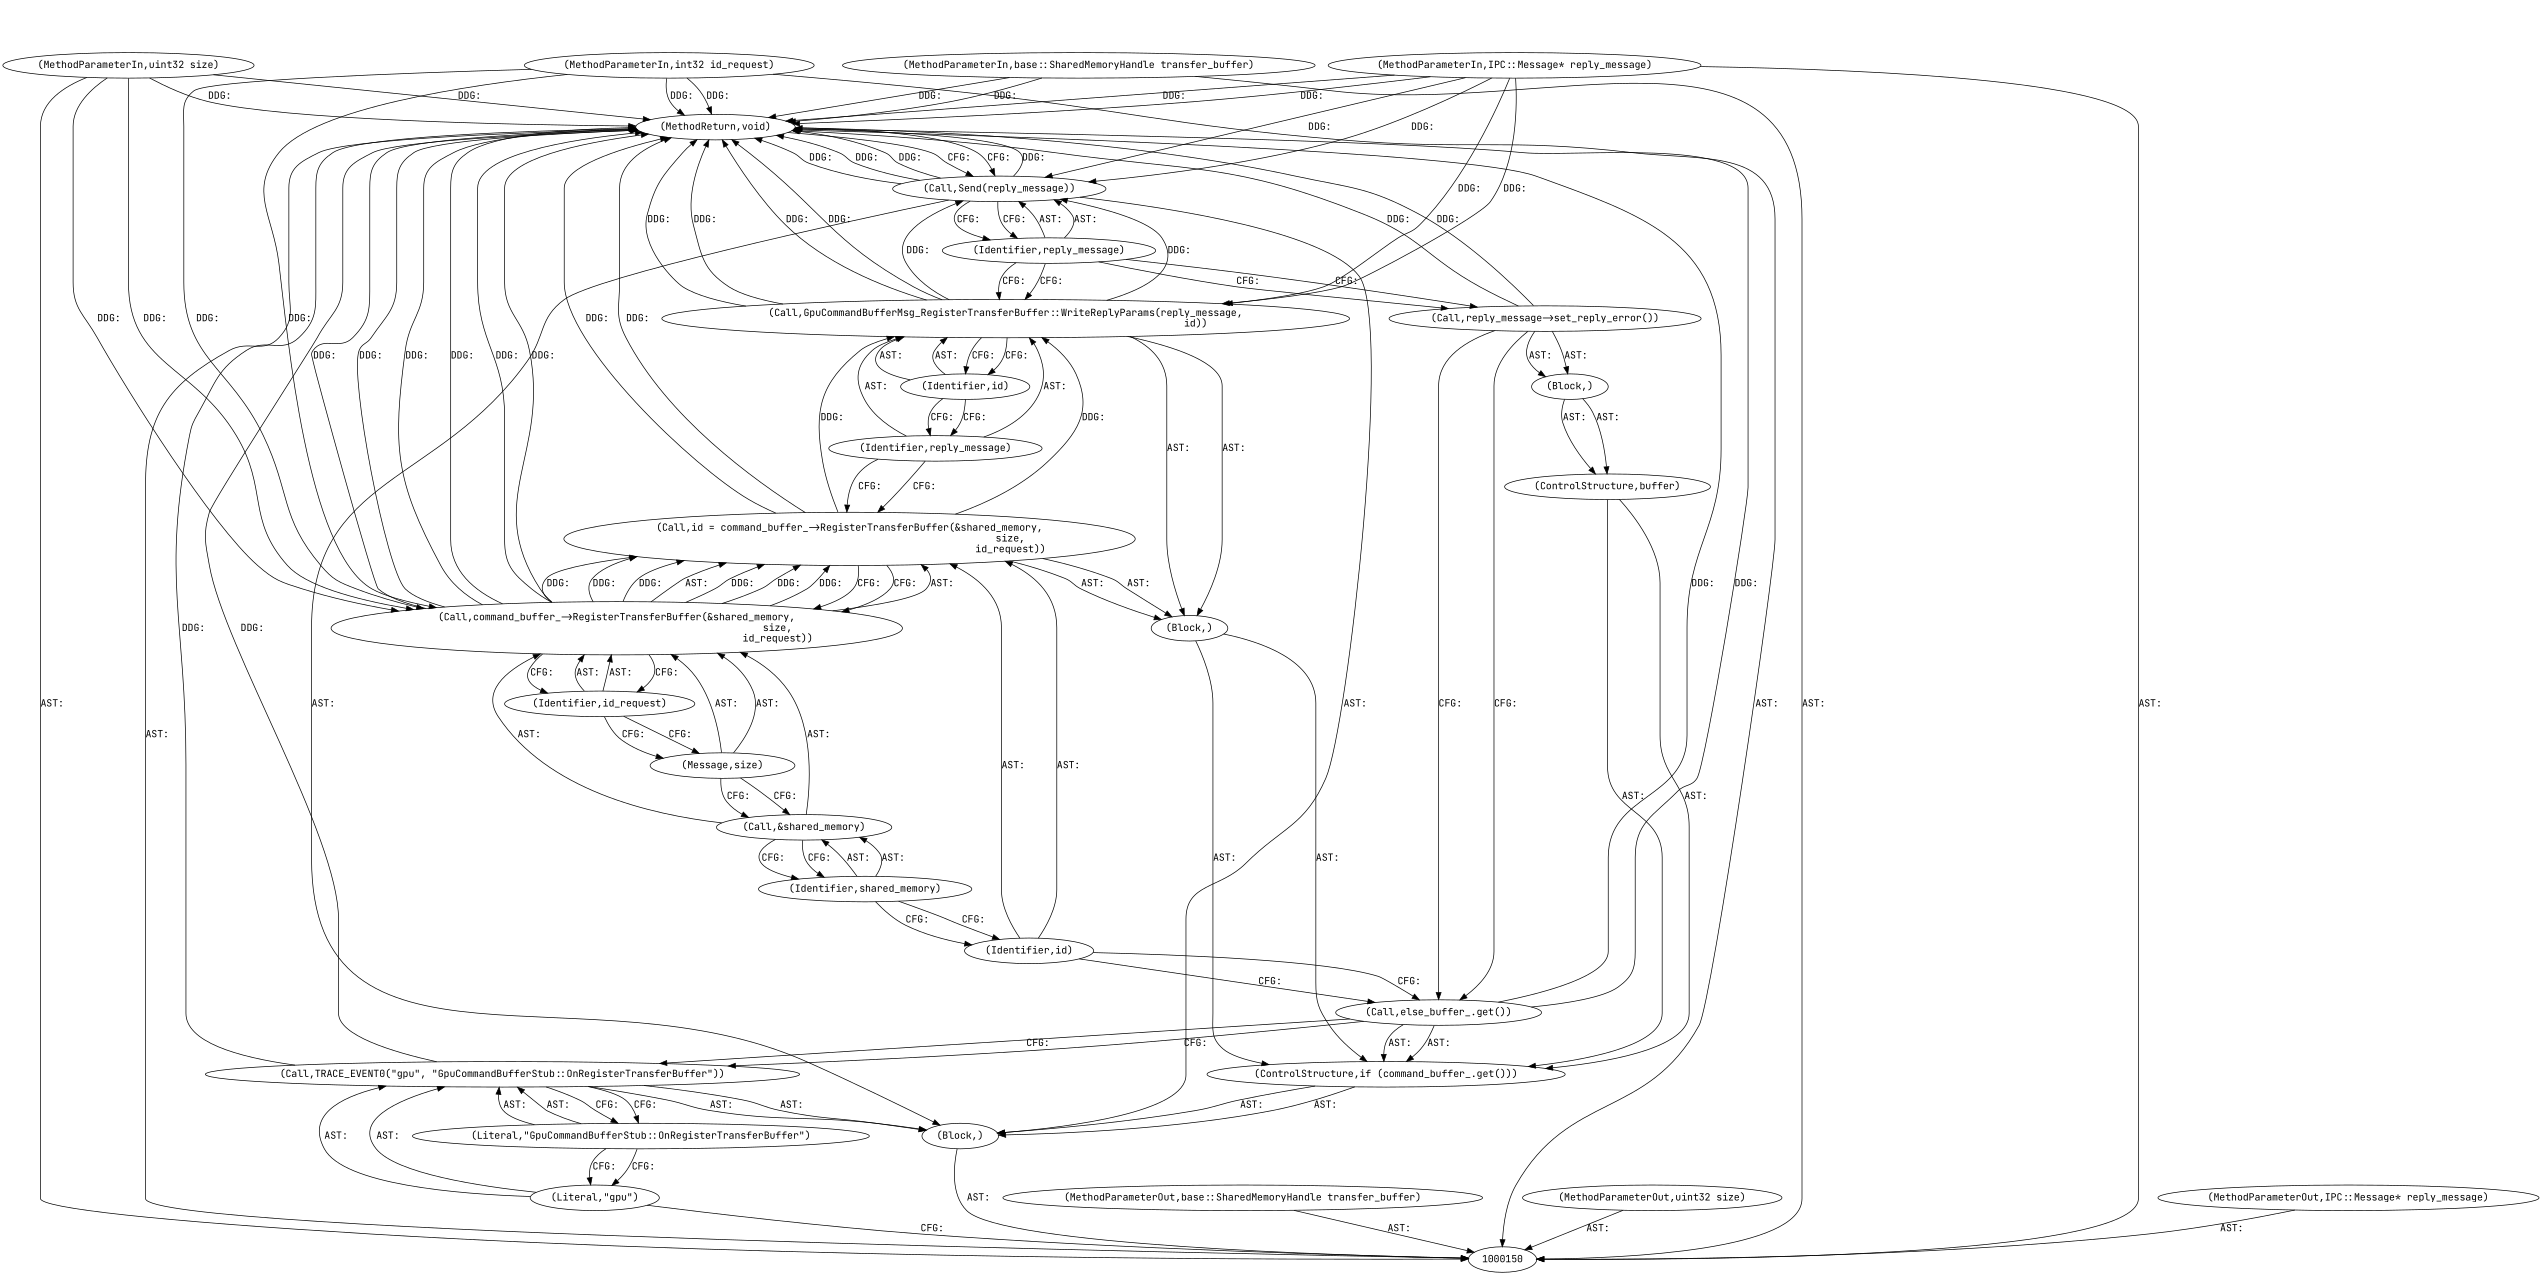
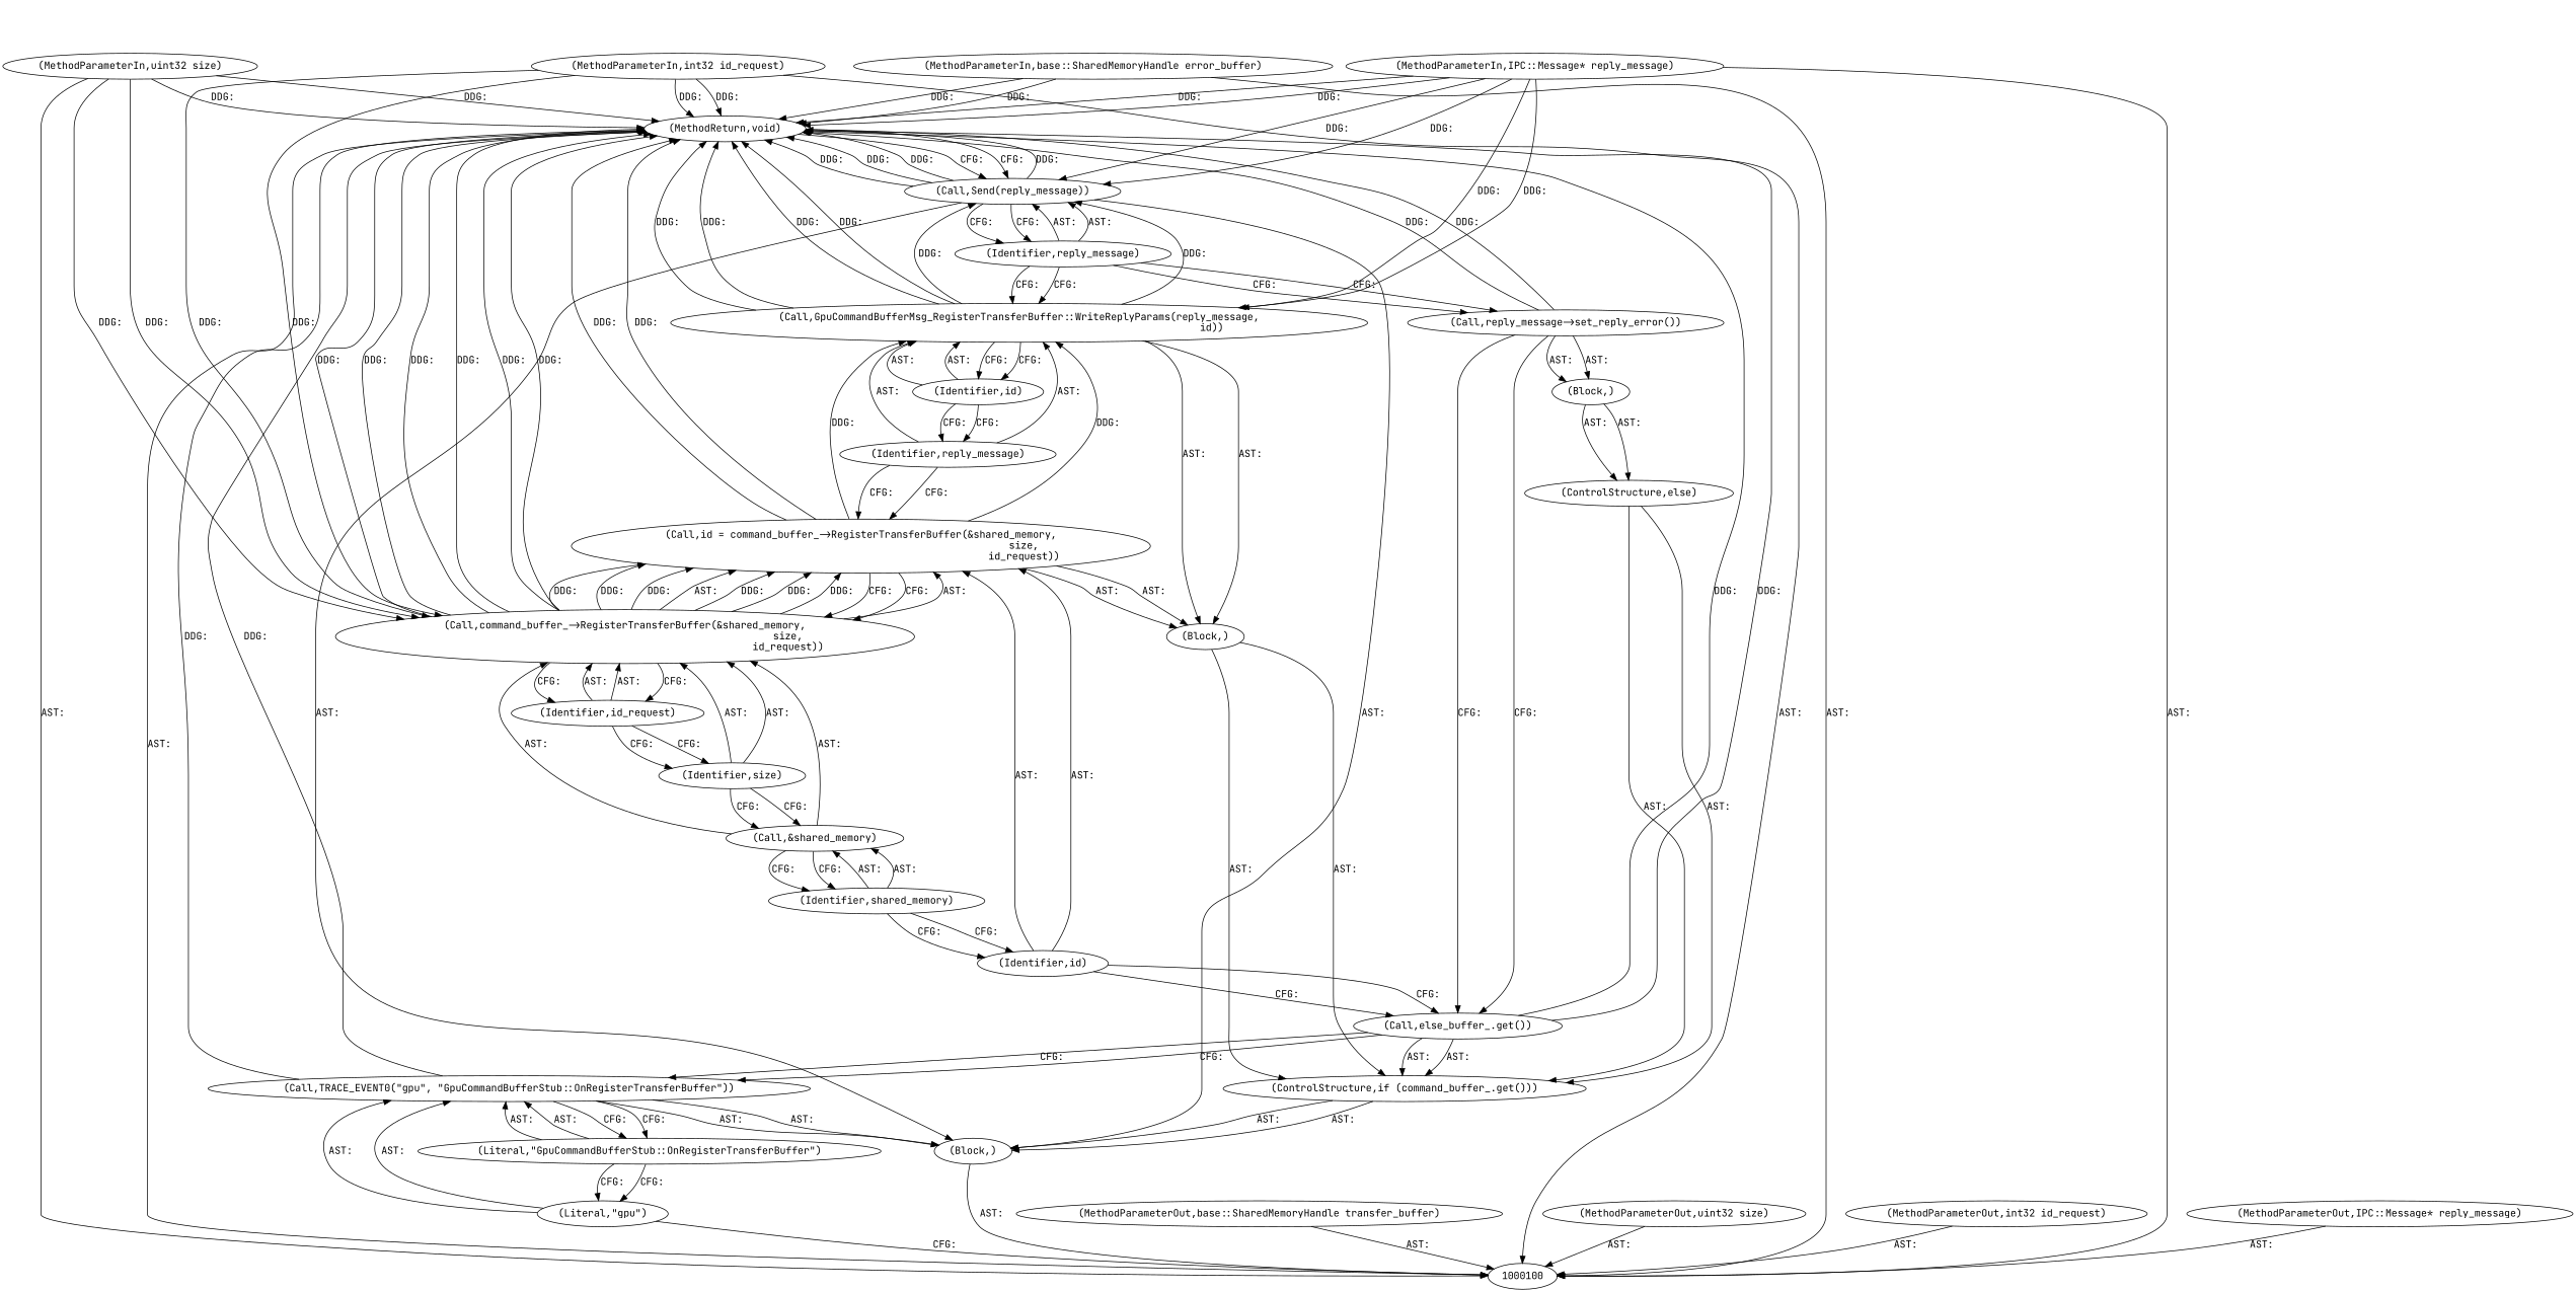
  digraph {
    fontname="JetBrains Mono"
    node [fontname="JetBrains Mono"]
    edge [fontname="JetBrains Mono"]
    n1 [label="(MethodReturn,void)"]
    n2 [label="(Call,Send(reply_message))"]
-   1000100 [label=1000150]
+   1000100
    n4 [label="(Identifier,reply_message)"]
    n5 [label="(Block,)"]
    n6 [label="(Call,id = command_buffer_->RegisterTransferBuffer(&shared_memory,\n                                                       size,\n                                                       id_request))"]
    n7 [label="(Call,command_buffer_->RegisterTransferBuffer(&shared_memory,\n                                                       size,\n                                                       id_request))"]
    n8 [label="(Block,)"]
    n9 [label="(Call,GpuCommandBufferMsg_RegisterTransferBuffer::WriteReplyParams(reply_message,\n                                                                 id))"]
    n10 [label="(Identifier,id_request)"]
    n11 [label="(ControlStructure,if (command_buffer_.get()))"]
    n12 [label="(Identifier,id)"]
    n13 [label="(Identifier,id)"]
    n14 [label="(Call,else_buffer_.get())"]
    n15 [label="(Call,TRACE_EVENT0(\"gpu\", \"GpuCommandBufferStub::OnRegisterTransferBuffer\"))"]
-   n16 [label="(Message,size)"]
+   n16 [label="(Identifier,size)"]
    n17 [label="(Call,&shared_memory)"]
    n18 [label="(Identifier,shared_memory)"]
    n19 [label="(Identifier,reply_message)"]
-   n20 [label="(ControlStructure,buffer)"]
+   n20 [label="(ControlStructure,else)"]
    n21 [label="(Block,)"]
    n22 [label="(Call,reply_message->set_reply_error())"]
-   n23 [label="(MethodParameterIn,base::SharedMemoryHandle transfer_buffer)"]
+   n23 [label="(MethodParameterIn,base::SharedMemoryHandle error_buffer)"]
    n24 [label="(MethodParameterOut,base::SharedMemoryHandle transfer_buffer)"]
    n25 [label="(MethodParameterIn,uint32 size)"]
    n26 [label="(MethodParameterOut,uint32 size)"]
    n27 [label="(MethodParameterIn,int32 id_request)"]
+   n28 [label="(MethodParameterOut,int32 id_request)"]
    n29 [label="(MethodParameterIn,IPC::Message* reply_message)"]
    n30 [label="(MethodParameterOut,IPC::Message* reply_message)"]
    n31 [label="(Literal,\"gpu\")"]
    n32 [label="(Literal,\"GpuCommandBufferStub::OnRegisterTransferBuffer\")"]
    n1 -> n2 [label="CFG: "]
    n1 -> n2 [label="CFG: "]
    n1 -> 1000100 [label="AST: "]
    n2 -> n1 [label="DDG: "]
    n2 -> n1 [label="DDG: "]
    n2 -> n1 [label="DDG: "]
    n2 -> n1 [label="DDG: "]
    n2 -> n4 [label="CFG: "]
    n2 -> n4 [label="CFG: "]
    n2 -> n5 [label="AST: "]
    n2 -> n5 [label="AST: "]
    n4 -> n2 [label="AST: "]
    n4 -> n2 [label="AST: "]
    n4 -> n9 [label="CFG: "]
    n4 -> n9 [label="CFG: "]
    n4 -> n22 [label="CFG: "]
    n4 -> n22 [label="CFG: "]
    n5 -> 1000100 [label="AST: "]
    n6 -> n1 [label="DDG: "]
    n6 -> n1 [label="DDG: "]
    n6 -> n7 [label="CFG: "]
    n6 -> n7 [label="CFG: "]
    n6 -> n8 [label="AST: "]
    n6 -> n8 [label="AST: "]
    n6 -> n9 [label="DDG: "]
    n6 -> n9 [label="DDG: "]
    n7 -> n1 [label="DDG: "]
    n7 -> n1 [label="DDG: "]
    n7 -> n1 [label="DDG: "]
    n7 -> n1 [label="DDG: "]
    n7 -> n1 [label="DDG: "]
    n7 -> n1 [label="DDG: "]
    n7 -> n6 [label="AST: "]
    n7 -> n6 [label="DDG: "]
    n7 -> n6 [label="DDG: "]
    n7 -> n6 [label="DDG: "]
    n7 -> n6 [label="AST: "]
    n7 -> n6 [label="DDG: "]
    n7 -> n6 [label="DDG: "]
    n7 -> n6 [label="DDG: "]
    n7 -> n10 [label="CFG: "]
    n7 -> n10 [label="CFG: "]
    n8 -> n11 [label="AST: "]
    n8 -> n11 [label="AST: "]
    n9 -> n1 [label="DDG: "]
    n9 -> n1 [label="DDG: "]
    n9 -> n1 [label="DDG: "]
    n9 -> n1 [label="DDG: "]
    n9 -> n2 [label="DDG: "]
    n9 -> n2 [label="DDG: "]
    n9 -> n8 [label="AST: "]
    n9 -> n8 [label="AST: "]
    n9 -> n12 [label="CFG: "]
    n9 -> n12 [label="CFG: "]
    n10 -> n7 [label="AST: "]
    n10 -> n7 [label="AST: "]
    n10 -> n16 [label="CFG: "]
    n10 -> n16 [label="CFG: "]
    n11 -> n5 [label="AST: "]
    n11 -> n5 [label="AST: "]
    n12 -> n9 [label="AST: "]
    n12 -> n9 [label="AST: "]
    n12 -> n19 [label="CFG: "]
    n12 -> n19 [label="CFG: "]
    n13 -> n6 [label="AST: "]
    n13 -> n6 [label="AST: "]
    n13 -> n14 [label="CFG: "]
    n13 -> n14 [label="CFG: "]
    n14 -> n1 [label="DDG: "]
    n14 -> n1 [label="DDG: "]
    n14 -> n11 [label="AST: "]
    n14 -> n11 [label="AST: "]
    n14 -> n15 [label="CFG: "]
    n14 -> n15 [label="CFG: "]
    n15 -> n1 [label="DDG: "]
    n15 -> n1 [label="DDG: "]
    n15 -> n5 [label="AST: "]
    n15 -> n5 [label="AST: "]
    n15 -> n32 [label="CFG: "]
    n15 -> n32 [label="CFG: "]
    n16 -> n7 [label="AST: "]
    n16 -> n7 [label="AST: "]
    n16 -> n17 [label="CFG: "]
    n16 -> n17 [label="CFG: "]
    n17 -> n7 [label="AST: "]
    n17 -> n7 [label="AST: "]
    n17 -> n18 [label="CFG: "]
    n17 -> n18 [label="CFG: "]
    n18 -> n13 [label="CFG: "]
    n18 -> n13 [label="CFG: "]
    n18 -> n17 [label="AST: "]
    n18 -> n17 [label="AST: "]
    n19 -> n6 [label="CFG: "]
    n19 -> n6 [label="CFG: "]
    n19 -> n9 [label="AST: "]
    n19 -> n9 [label="AST: "]
    n20 -> n11 [label="AST: "]
    n20 -> n11 [label="AST: "]
    n21 -> n20 [label="AST: "]
    n21 -> n20 [label="AST: "]
    n22 -> n1 [label="DDG: "]
    n22 -> n1 [label="DDG: "]
    n22 -> n14 [label="CFG: "]
    n22 -> n14 [label="CFG: "]
    n22 -> n21 [label="AST: "]
    n22 -> n21 [label="AST: "]
    n23 -> n1 [label="DDG: "]
    n23 -> n1 [label="DDG: "]
    n23 -> 1000100 [label="AST: "]
    n24 -> 1000100 [label="AST: "]
    n25 -> n1 [label="DDG: "]
    n25 -> n1 [label="DDG: "]
    n25 -> 1000100 [label="AST: "]
    n25 -> n7 [label="DDG: "]
    n25 -> n7 [label="DDG: "]
    n26 -> 1000100 [label="AST: "]
    n27 -> n1 [label="DDG: "]
    n27 -> n1 [label="DDG: "]
    n27 -> 1000100 [label="AST: "]
    n27 -> n7 [label="DDG: "]
    n27 -> n7 [label="DDG: "]
+   n28 -> 1000100 [label="AST: "]
    n29 -> n1 [label="DDG: "]
    n29 -> n1 [label="DDG: "]
    n29 -> n2 [label="DDG: "]
    n29 -> n2 [label="DDG: "]
    n29 -> 1000100 [label="AST: "]
    n29 -> n9 [label="DDG: "]
    n29 -> n9 [label="DDG: "]
    n30 -> 1000100 [label="AST: "]
    n31 -> 1000100 [label="CFG: "]
    n31 -> n15 [label="AST: "]
    n31 -> n15 [label="AST: "]
    n32 -> n15 [label="AST: "]
    n32 -> n15 [label="AST: "]
    n32 -> n31 [label="CFG: "]
    n32 -> n31 [label="CFG: "]
  }
